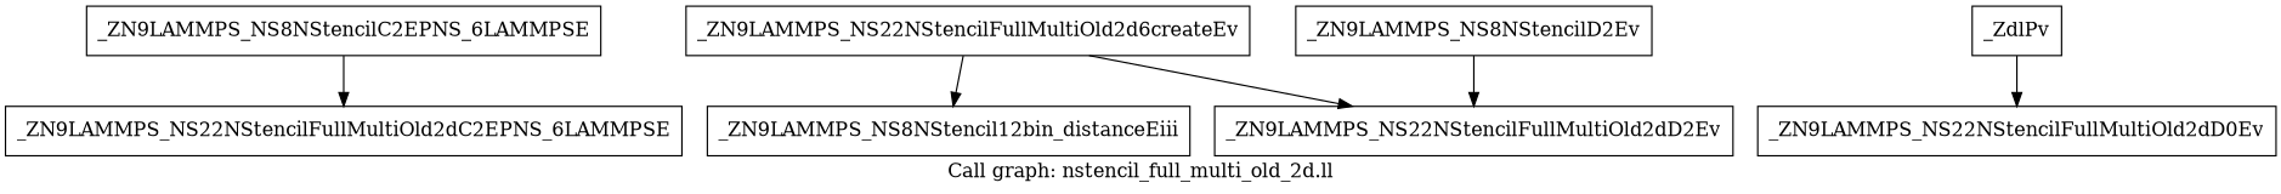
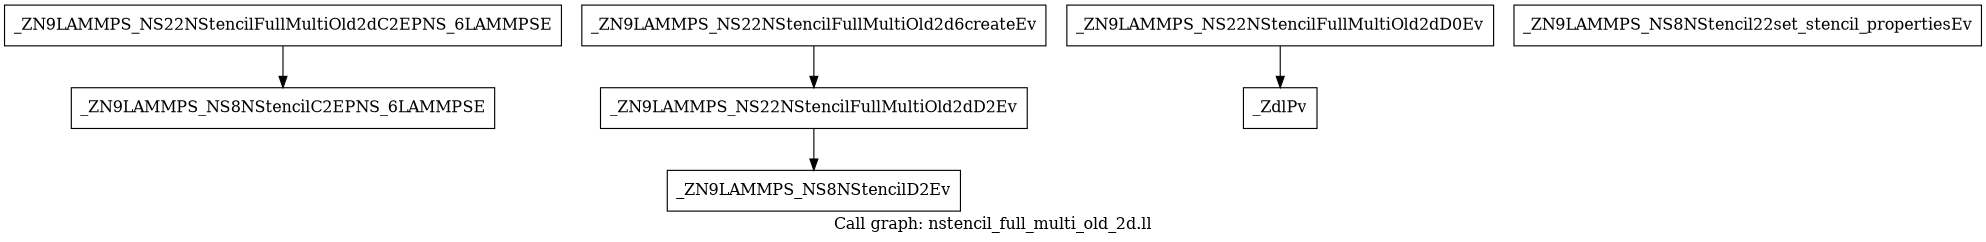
  digraph {
    label="Call graph: nstencil_full_multi_old_2d.ll"
    node [shape=record]
    n1 [label="{_ZN9LAMMPS_NS22NStencilFullMultiOld2dC2EPNS_6LAMMPSE}"]
    n2 [label="{_ZN9LAMMPS_NS8NStencilC2EPNS_6LAMMPSE}"]
    n3 [label="{_ZN9LAMMPS_NS22NStencilFullMultiOld2d6createEv}"]
-   n4 [label="{_ZN9LAMMPS_NS8NStencil12bin_distanceEiii}"]
    n5 [label="{_ZN9LAMMPS_NS22NStencilFullMultiOld2dD2Ev}"]
    n6 [label="{_ZdlPv}"]
    n7 [label="{_ZN9LAMMPS_NS8NStencilD2Ev}"]
    n8 [label="{_ZN9LAMMPS_NS22NStencilFullMultiOld2dD0Ev}"]
-   n2 -> n1
-   n3 -> n4
+   n9 [label="{_ZN9LAMMPS_NS8NStencil22set_stencil_propertiesEv}"]
+   n1 -> n2
    n3 -> n5
-   n7 -> n5
-   n6 -> n8
+   n5 -> n7
+   n8 -> n6
  }
